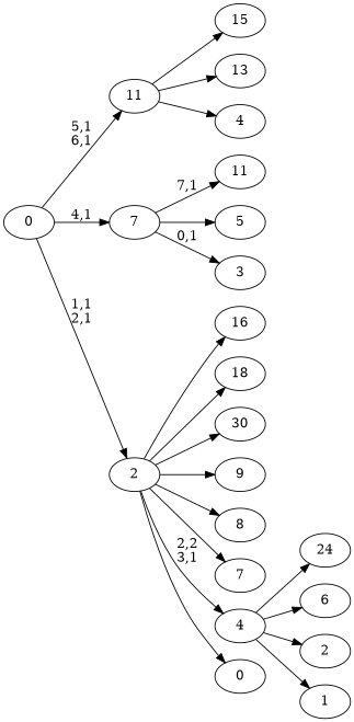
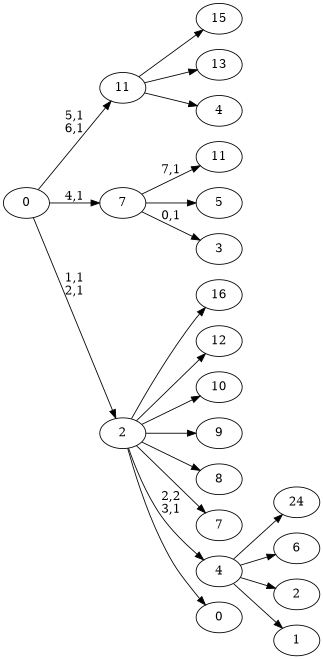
  digraph {
    rankdir=LR
    n1 [label=16]
    n2 [label=15]
    n3 [label=24]
    n4 [label=13]
-   n5 [label=18]
+   n5 [label=12]
    n6 [label=11]
-   n7 [label=30]
+   n7 [label=10]
    n8 [label=9]
    n9 [label=8]
    n10 [label=7]
    n11 [label=6]
    n12 [label=5]
    n13 [label=4]
    11
    n15 [label=3]
    7
    n17 [label=2]
    n18 [label=1]
    4
    n20 [label=0]
    2
    0
    11 -> n2
    11 -> n4
    11 -> n13
    7 -> n6 [label="7,1"]
    7 -> n12
    7 -> n15 [label="0,1"]
    4 -> n3
    4 -> n11
    4 -> n17
    4 -> n18
    2 -> n1
    2 -> n5
    2 -> n7
    2 -> n8
    2 -> n9
    2 -> n10
    2 -> 4 [label="2,2\n3,1"]
    2 -> n20
    0 -> 11 [label="5,1\n6,1"]
    0 -> 7 [label="4,1"]
    0 -> 2 [label="1,1\n2,1"]
  }
